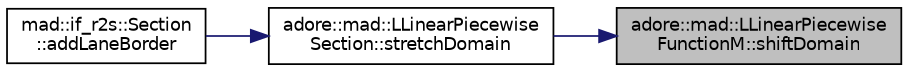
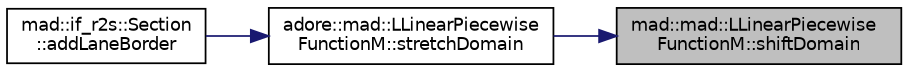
  digraph {
    rankdir=RL
    node [color=black fillcolor=white fontname=Helvetica fontsize=10 shape=record style=filled]
    edge [color=midnightblue dir=back fontname=Helvetica fontsize=10 labelfontname=Helvetica labelfontsize=10 style=solid]
-   n1 [fillcolor=grey75 fontcolor=black height=0.2 label="adore::mad::LLinearPiecewise\lFunctionM::shiftDomain" width=0.4]
-   n2 [height=0.2 label="adore::mad::LLinearPiecewise\lSection::stretchDomain" width=0.4]
+   n1 [fillcolor=grey75 fontcolor=black height=0.2 label="mad::mad::LLinearPiecewise\lFunctionM::shiftDomain" width=0.4]
+   n2 [height=0.2 label="adore::mad::LLinearPiecewise\lFunctionM::stretchDomain" width=0.4]
    n3 [height=0.2 label="mad::if_r2s::Section\l::addLaneBorder" width=0.4]
    n1 -> n2
    n2 -> n3
  }
